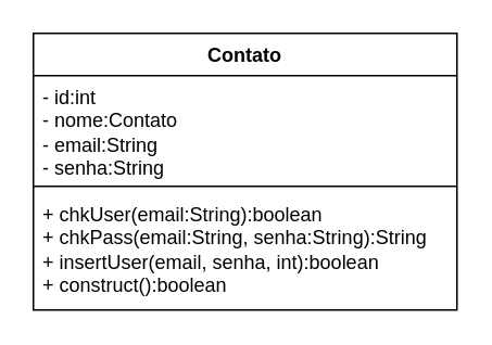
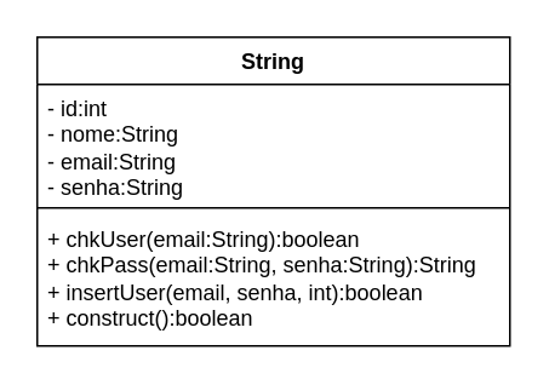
  <mxCell id="0" />
  <mxCell id="1" parent="0" />
- <mxCell id="2" value="Contato" style="swimlane;fontStyle=1;align=center;verticalAlign=top;childLayout=stackLayout;horizontal=1;startSize=26;horizontalStack=0;resizeParent=1;resizeParentMax=0;resizeLast=0;collapsible=1;marginBottom=0;whiteSpace=wrap;html=1;" parent="1" vertex="1"><mxGeometry x="20" y="20" width="260" height="170" as="geometry" /></mxCell>
- <mxCell id="3" value="- id:int&lt;div&gt;- nome:Contato&lt;/div&gt;&lt;div&gt;- email:String&lt;/div&gt;&lt;div&gt;- senha:String&lt;/div&gt;" style="text;strokeColor=none;fillColor=none;align=left;verticalAlign=top;spacingLeft=4;spacingRight=4;overflow=hidden;rotatable=0;points=[[0,0.5],[1,0.5]];portConstraint=eastwest;whiteSpace=wrap;html=1;" parent="2" vertex="1"><mxGeometry y="26" width="260" height="64" as="geometry" /></mxCell>
+ <mxCell id="2" value="String" style="swimlane;fontStyle=1;align=center;verticalAlign=top;childLayout=stackLayout;horizontal=1;startSize=26;horizontalStack=0;resizeParent=1;resizeParentMax=0;resizeLast=0;collapsible=1;marginBottom=0;whiteSpace=wrap;html=1;" parent="1" vertex="1"><mxGeometry x="20" y="20" width="260" height="170" as="geometry" /></mxCell>
+ <mxCell id="3" value="- id:int&lt;div&gt;- nome:String&lt;/div&gt;&lt;div&gt;- email:String&lt;/div&gt;&lt;div&gt;- senha:String&lt;/div&gt;" style="text;strokeColor=none;fillColor=none;align=left;verticalAlign=top;spacingLeft=4;spacingRight=4;overflow=hidden;rotatable=0;points=[[0,0.5],[1,0.5]];portConstraint=eastwest;whiteSpace=wrap;html=1;" parent="2" vertex="1"><mxGeometry y="26" width="260" height="64" as="geometry" /></mxCell>
  <mxCell id="4" value="" style="line;strokeWidth=1;fillColor=none;align=left;verticalAlign=middle;spacingTop=-1;spacingLeft=3;spacingRight=3;rotatable=0;labelPosition=right;points=[];portConstraint=eastwest;strokeColor=inherit;" parent="2" vertex="1"><mxGeometry y="90" width="260" height="8" as="geometry" /></mxCell>
  <mxCell id="5" value="+ chkUser(email:String):boolean&lt;div&gt;+ chkPass(email:String, senha:String):String&lt;/div&gt;&lt;div&gt;+ insertUser(email, senha, int):boolean&lt;/div&gt;&lt;div&gt;+ construct():boolean&lt;/div&gt;" style="text;strokeColor=none;fillColor=none;align=left;verticalAlign=top;spacingLeft=4;spacingRight=4;overflow=hidden;rotatable=0;points=[[0,0.5],[1,0.5]];portConstraint=eastwest;whiteSpace=wrap;html=1;" parent="2" vertex="1"><mxGeometry y="98" width="260" height="72" as="geometry" /></mxCell>
